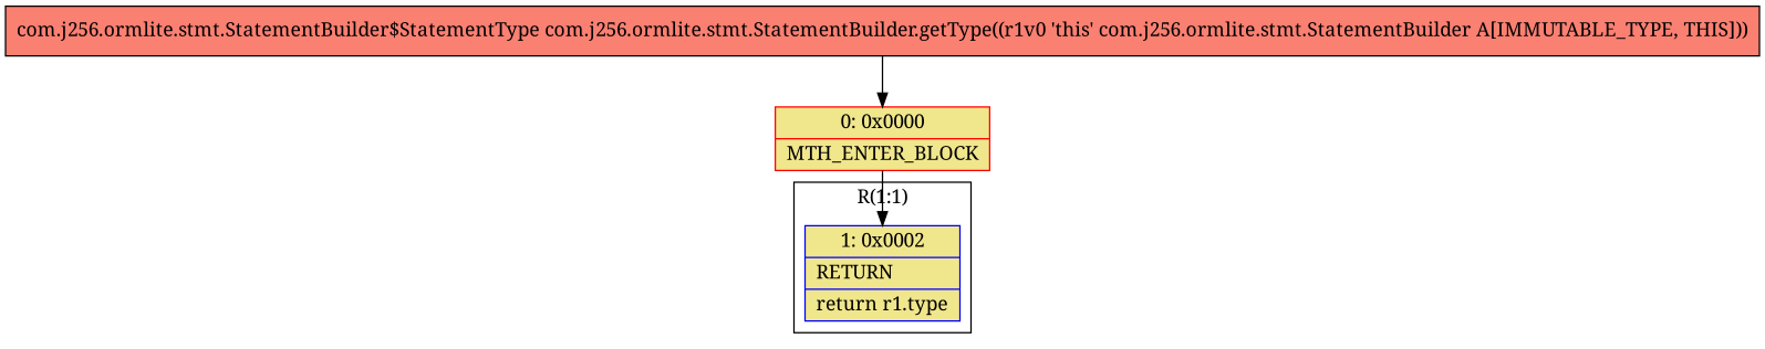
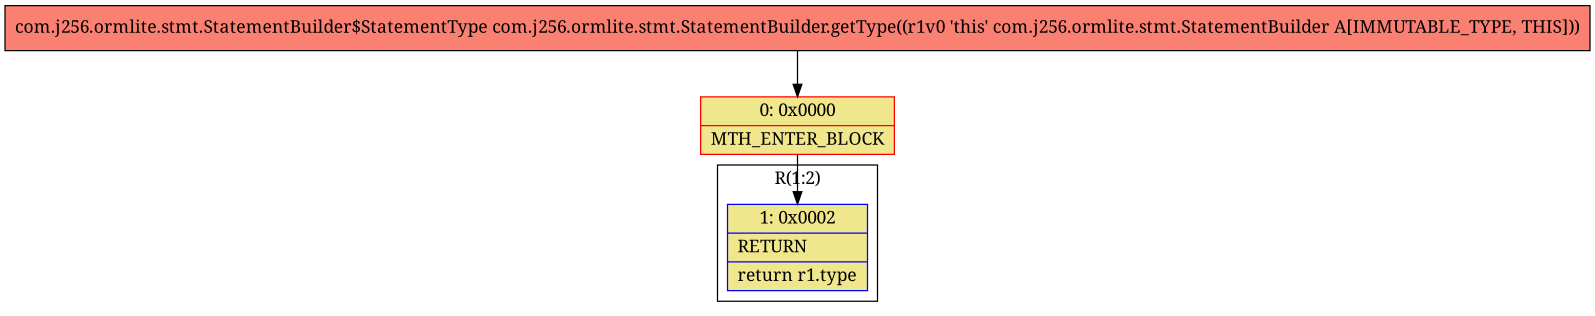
  digraph {
    fontname="Noto Serif"
    node [shape=record style=filled fillcolor=khaki fontname="Noto Serif"]
    edge [fontname="Noto Serif"]
    n1 [color=blue label="{1\:\ 0x0002|RETURN\l|return r1.type\l}"]
    n2 [color=red label="{0\:\ 0x0000|MTH_ENTER_BLOCK\l}"]
    n3 [label="{com.j256.ormlite.stmt.StatementBuilder$StatementType com.j256.ormlite.stmt.StatementBuilder.getType((r1v0 'this' com.j256.ormlite.stmt.StatementBuilder A[IMMUTABLE_TYPE, THIS])) }" fillcolor=salmon]
    subgraph cluster_1 {
-     label="R(1:1)"
+     label="R(1:2)"
      n1
    }
    n2 -> n1
    n3 -> n2
  }
